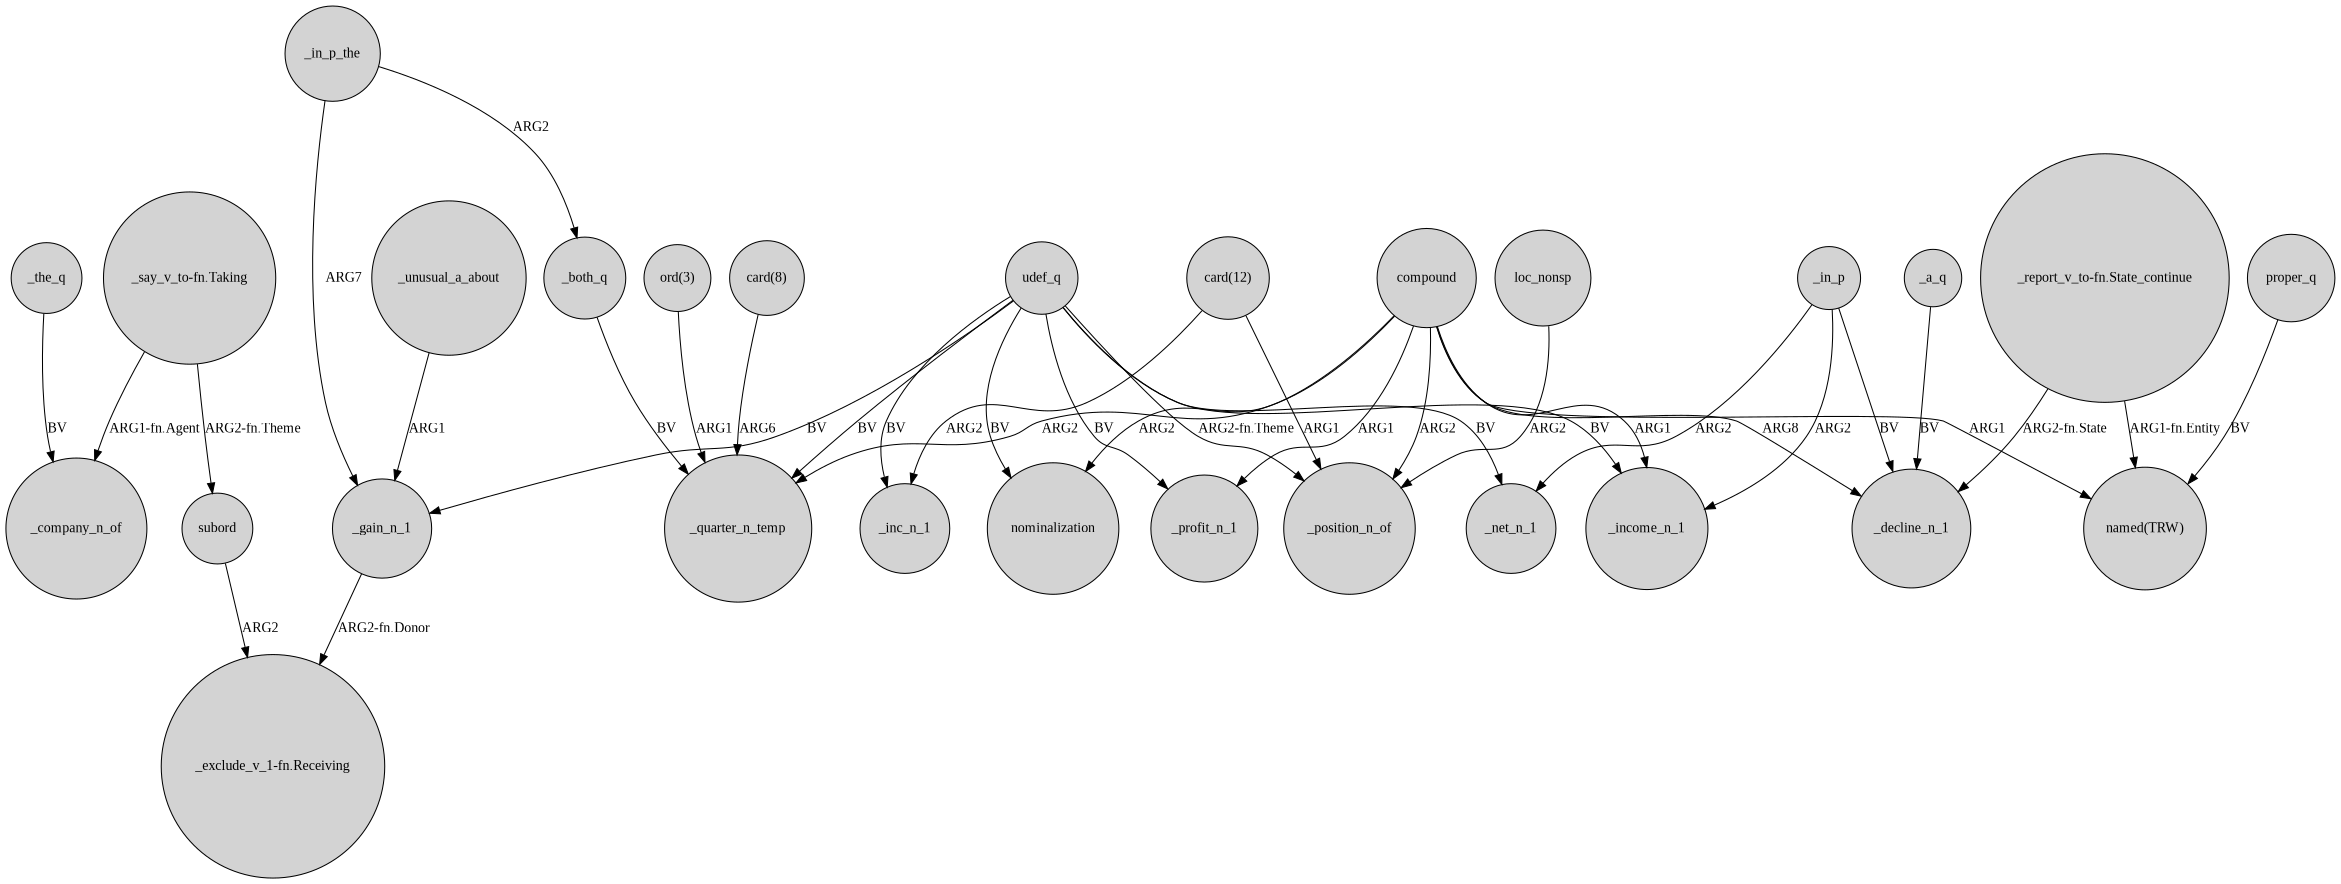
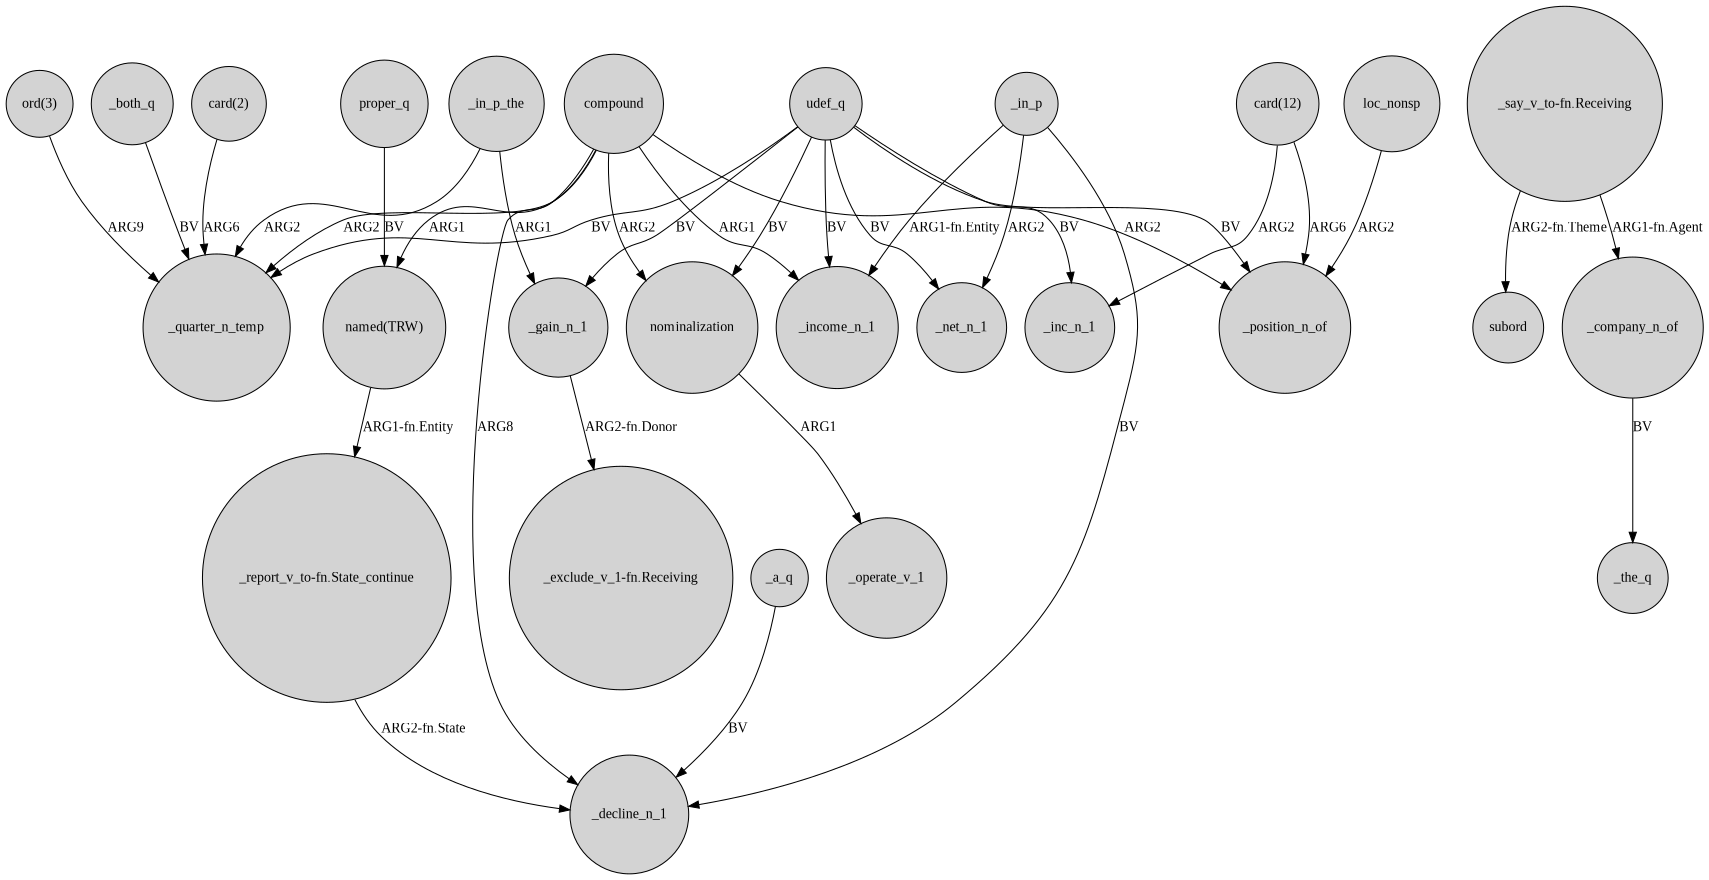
  digraph {
    fontname="Liberation Serif"
    node [fontname="Liberation Serif" shape=circle style=filled]
    edge [fontname="Liberation Serif"]
    n1 [label=_in_p_the]
    _quarter_n_temp
    _gain_n_1
    "_exclude_v_1-fn.Receiving"
    proper_q
    "named(TRW)"
    compound
-   _profit_n_1
    _decline_n_1
    _income_n_1
    nominalization
    n12 [label=_position_n_of]
+   _operate_v_1
    "ord(3)"
    "_report_v_to-fn.State_continue"
-   "_say_v_to-fn.Taking"
+   "_say_v_to-fn.Taking" [label="_say_v_to-fn.Receiving"]
    subord
    _company_n_of
    udef_q
    _net_n_1
    _inc_n_1
    _in_p
    loc_nonsp
    _both_q
    _a_q
    "card(12)"
-   "card(2)" [label="card(8)"]
+   "card(2)"
    _the_q
-   _unusual_a_about
-   n1 -> _both_q [label=ARG2]
-   n1 -> _gain_n_1 [label=ARG7]
+   n1 -> _quarter_n_temp [label=ARG2]
+   n1 -> _gain_n_1 [label=ARG1]
    _gain_n_1 -> "_exclude_v_1-fn.Receiving" [label="ARG2-fn.Donor"]
    proper_q -> "named(TRW)" [label=BV]
    compound -> _quarter_n_temp [label=ARG2]
    compound -> "named(TRW)" [label=ARG1]
-   compound -> _profit_n_1 [label=ARG1]
    compound -> _decline_n_1 [label=ARG8]
    compound -> _income_n_1 [label=ARG1]
    compound -> nominalization [label=ARG2]
    compound -> n12 [label=ARG2]
-   "ord(3)" -> _quarter_n_temp [label=ARG1]
-   "_report_v_to-fn.State_continue" -> "named(TRW)" [label="ARG1-fn.Entity"]
+   nominalization -> _operate_v_1 [label=ARG1]
+   "ord(3)" -> _quarter_n_temp [label=ARG9]
+   "named(TRW)" -> "_report_v_to-fn.State_continue" [label="ARG1-fn.Entity"]
    "_report_v_to-fn.State_continue" -> _decline_n_1 [label="ARG2-fn.State"]
    "_say_v_to-fn.Taking" -> subord [label="ARG2-fn.Theme"]
    "_say_v_to-fn.Taking" -> _company_n_of [label="ARG1-fn.Agent"]
-   subord -> "_exclude_v_1-fn.Receiving" [label=ARG2]
    udef_q -> _quarter_n_temp [label=BV]
    udef_q -> _gain_n_1 [label=BV]
-   udef_q -> _profit_n_1 [label=BV]
    udef_q -> _income_n_1 [label=BV]
    udef_q -> nominalization [label=BV]
-   udef_q -> n12 [label="ARG2-fn.Theme"]
+   udef_q -> n12 [label=BV]
    udef_q -> _net_n_1 [label=BV]
    udef_q -> _inc_n_1 [label=BV]
    _in_p -> _decline_n_1 [label=BV]
-   _in_p -> _income_n_1 [label=ARG2]
+   _in_p -> _income_n_1 [label="ARG1-fn.Entity"]
    _in_p -> _net_n_1 [label=ARG2]
    loc_nonsp -> n12 [label=ARG2]
    _both_q -> _quarter_n_temp [label=BV]
    _a_q -> _decline_n_1 [label=BV]
-   "card(12)" -> n12 [label=ARG1]
+   "card(12)" -> n12 [label=ARG6]
    "card(12)" -> _inc_n_1 [label=ARG2]
    "card(2)" -> _quarter_n_temp [label=ARG6]
-   _the_q -> _company_n_of [label=BV]
-   _unusual_a_about -> _gain_n_1 [label=ARG1]
+   _company_n_of -> _the_q [label=BV]
  }
